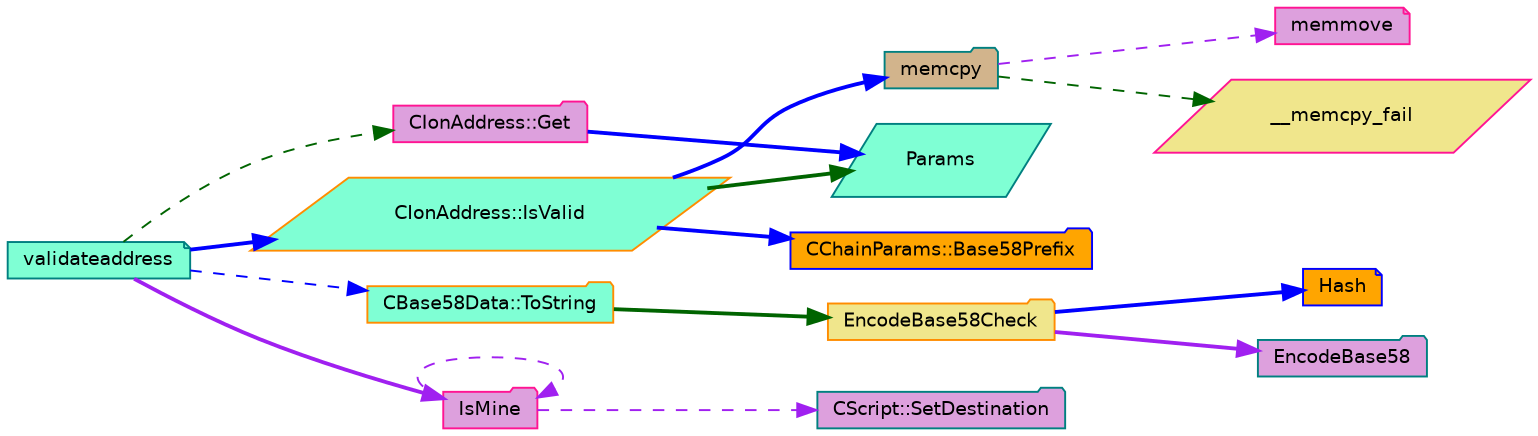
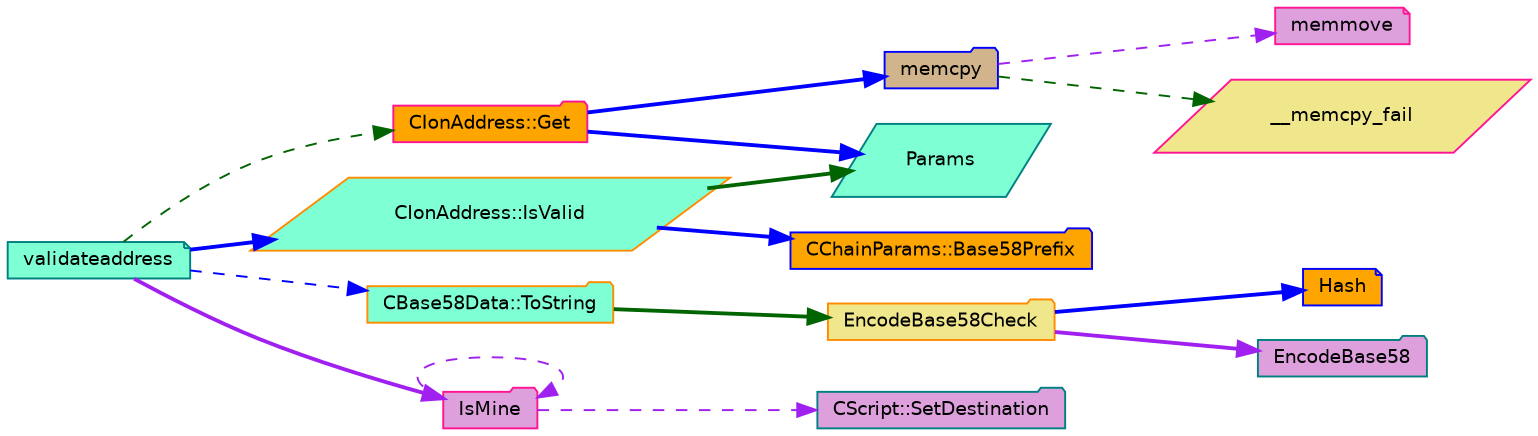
  digraph {
    rankdir=LR
    node [color=teal fillcolor=plum fontname=Helvetica fontsize=10 shape=folder style=filled]
    edge [color=blue fontname=Helvetica fontsize=10 labelfontname=Helvetica labelfontsize=10 style=bold]
    n1 [fillcolor=aquamarine fontcolor=black height=0.2 label=validateaddress shape=note width=0.4]
    n2 [color=darkorange fillcolor=aquamarine height=0.2 label="CIonAddress::IsValid" shape=parallelogram width=0.4]
-   n3 [color=deeppink height=0.2 label="CIonAddress::Get" width=0.4]
+   n3 [color=deeppink fillcolor=orange height=0.2 label="CIonAddress::Get" width=0.4]
    n4 [color=darkorange fillcolor=aquamarine height=0.2 label="CBase58Data::ToString" width=0.4]
    n5 [color=deeppink height=0.2 label=IsMine width=0.4]
    n6 [fillcolor=aquamarine height=0.2 label=Params shape=parallelogram width=0.4]
    n7 [color=blue fillcolor=orange height=0.2 label="CChainParams::Base58Prefix" width=0.4]
-   n8 [fillcolor=tan height=0.2 label=memcpy width=0.4]
+   n8 [color=blue fillcolor=tan height=0.2 label=memcpy width=0.4]
    n9 [color=darkorange fillcolor=khaki height=0.2 label=EncodeBase58Check width=0.4]
    n10 [height=0.2 label="CScript::SetDestination" width=0.4]
    n11 [color=deeppink height=0.2 label=memmove shape=note width=0.4]
    n12 [color=deeppink fillcolor=khaki height=0.2 label=__memcpy_fail shape=parallelogram width=0.4]
    n13 [color=blue fillcolor=orange height=0.2 label=Hash shape=note width=0.4]
    n14 [height=0.2 label=EncodeBase58 width=0.4]
    n1 -> n2
    n1 -> n3 [color=darkgreen style=dashed]
    n1 -> n4 [style=dashed]
    n1 -> n5 [color=purple]
    n2 -> n6 [color=darkgreen]
    n2 -> n7
    n3 -> n6
-   n2 -> n8
+   n3 -> n8
    n4 -> n9 [color=darkgreen]
    n5 -> n5 [color=purple style=dashed]
    n5 -> n10 [color=purple style=dashed]
    n8 -> n11 [color=purple style=dashed]
    n8 -> n12 [color=darkgreen style=dashed]
    n9 -> n13
    n9 -> n14 [color=purple]
  }
